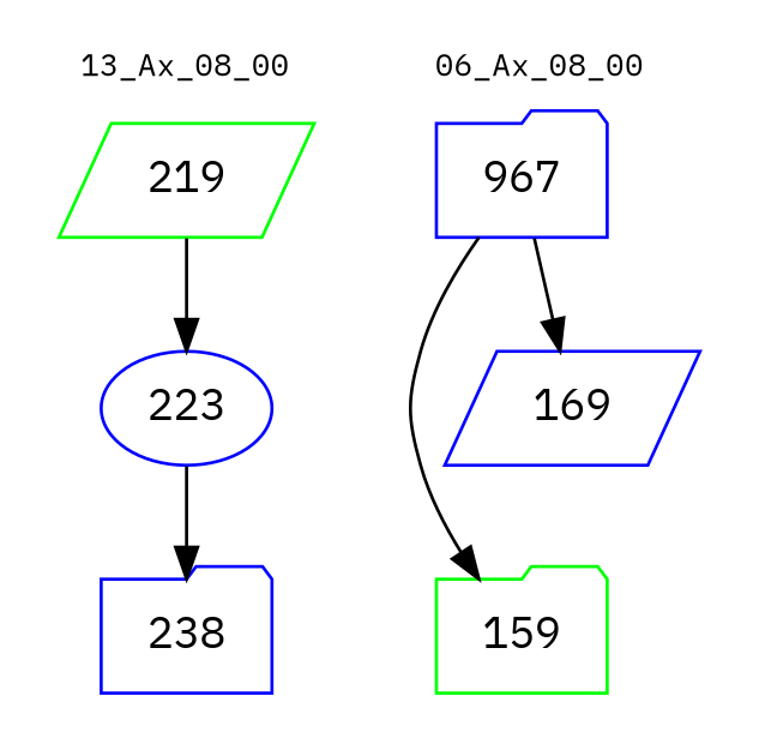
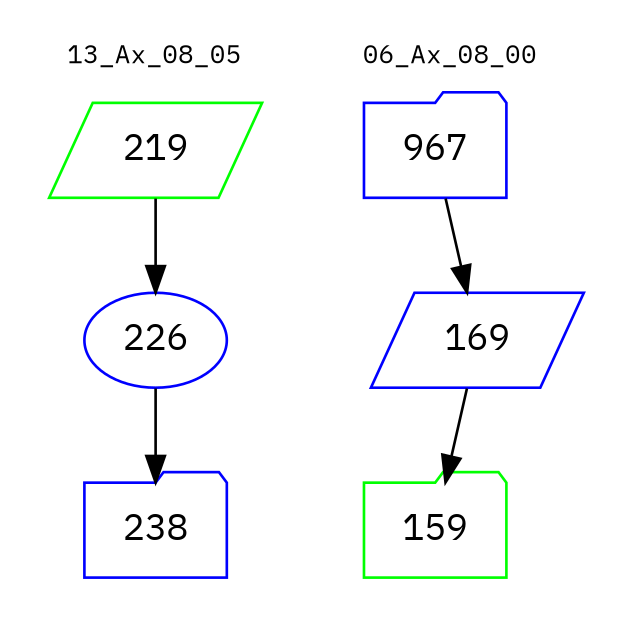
  digraph {
    fontname="IBM Plex Mono"
    node [color=blue fontname="IBM Plex Mono" shape=folder]
    edge [color=black fontname="IBM Plex Mono"]
-   n1 [label=223 shape=ellipse]
+   n1 [label=226 shape=ellipse]
    n2 [color=green label=219 shape=parallelogram]
    n3 [label=238]
    n4 [label=967]
    n5 [color=green label=159]
    n6 [label=169 shape=parallelogram]
    subgraph cluster_1 {
      color=white
      fontsize=10
-     label="13_Ax_08_00"
+     label="13_Ax_08_05"
      n1
      n2
      n3
    }
    subgraph cluster_2 {
      color=white
      fontsize=10
      label="06_Ax_08_00"
      n4
      n5
      n6
    }
    n1 -> n3
    n2 -> n1
-   n4 -> n5
+   n6 -> n5
    n4 -> n6
  }
